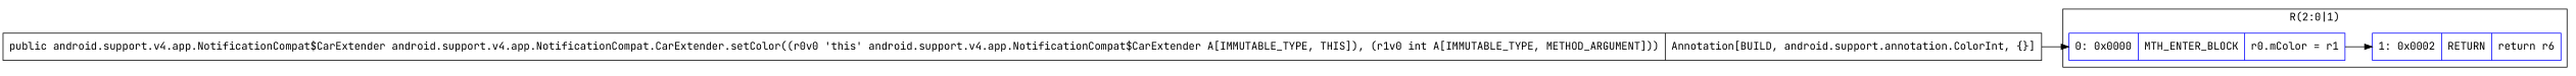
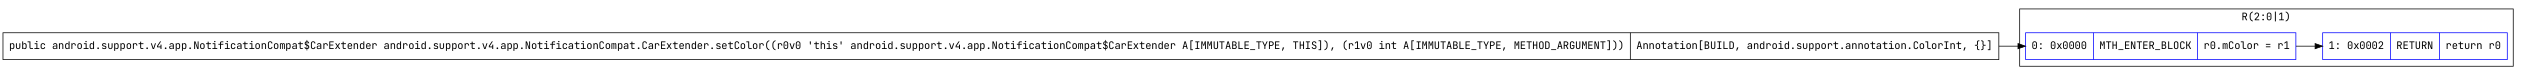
  digraph {
    rankdir=LR
    fontname="JetBrains Mono"
    node [color=blue shape=record fontname="JetBrains Mono"]
    edge [fontname="JetBrains Mono"]
    n1 [label="{0\:\ 0x0000|MTH_ENTER_BLOCK\l|r0.mColor = r1\l}"]
-   n2 [label="{1\:\ 0x0002|RETURN\l|return r6\l}"]
+   n2 [label="{1\:\ 0x0002|RETURN\l|return r0\l}"]
    n3 [label="{public android.support.v4.app.NotificationCompat$CarExtender android.support.v4.app.NotificationCompat.CarExtender.setColor((r0v0 'this' android.support.v4.app.NotificationCompat$CarExtender A[IMMUTABLE_TYPE, THIS]), (r1v0 int A[IMMUTABLE_TYPE, METHOD_ARGUMENT]))  | Annotation[BUILD, android.support.annotation.ColorInt, \{\}]\l}" color=""]
    subgraph cluster_1 {
      label="R(2:0|1)"
      n1
      n2
    }
    n1 -> n2
    n3 -> n1
  }
